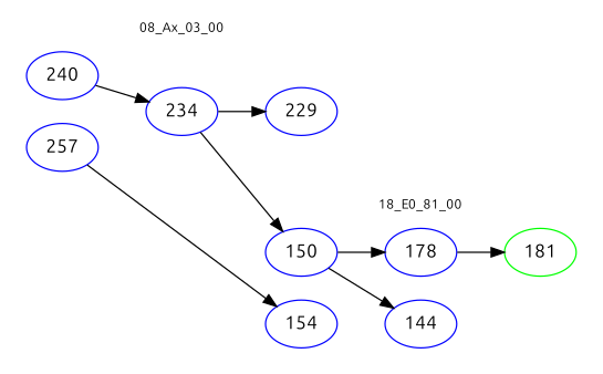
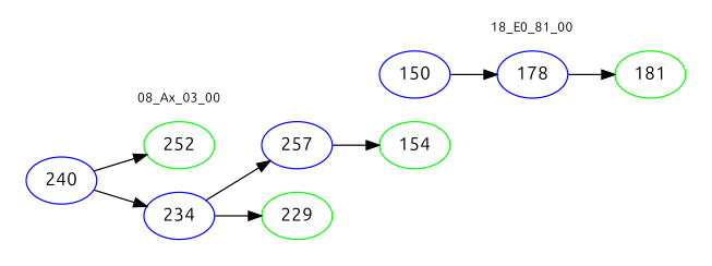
  digraph {
    fontname=Ubuntu
    rankdir=LR
    node [color=blue fontname=Ubuntu]
    edge [color=black fontname=Ubuntu]
    n1 [label=234]
-   n2 [label=229]
+   n2 [color=green label=229]
    n3 [label=240]
    n4 [label=257]
+   n5 [color=green label=252]
    n6 [label=150]
-   n7 [label=144]
    n8 [label=178]
-   n9 [label=154]
+   n9 [color=green label=154]
    n10 [color=green label=181]
    subgraph cluster_1 {
      color=white
      fontsize=10
      label="08_Ax_03_00"
      n1
      n2
      n3
      n4
+     n5
    }
    subgraph cluster_2 {
      color=white
      fontsize=10
      label="18_E0_81_00"
      n6
-     n7
      n8
      n9
      n10
    }
    n1 -> n2
-   n1 -> n6
+   n1 -> n4
    n3 -> n1
+   n3 -> n5
    n4 -> n9
-   n6 -> n7
    n6 -> n8
    n8 -> n10
  }
